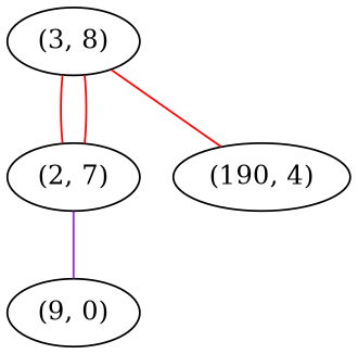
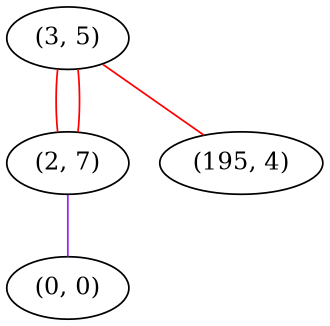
  graph {
    edge [color=red weight=1]
    n1 [label="(2, 7)"]
-   "(3, 8)"
-   "(190, 4)"
-   "(0, 0)" [label="(9, 0)"]
+   "(3, 8)" [label="(3, 5)"]
+   "(190, 4)" [label="(195, 4)"]
+   "(0, 0)"
    n1 -- "(0, 0)" [color=purple weight=4]
    "(3, 8)" -- n1
    "(3, 8)" -- n1
    "(3, 8)" -- "(190, 4)"
  }
